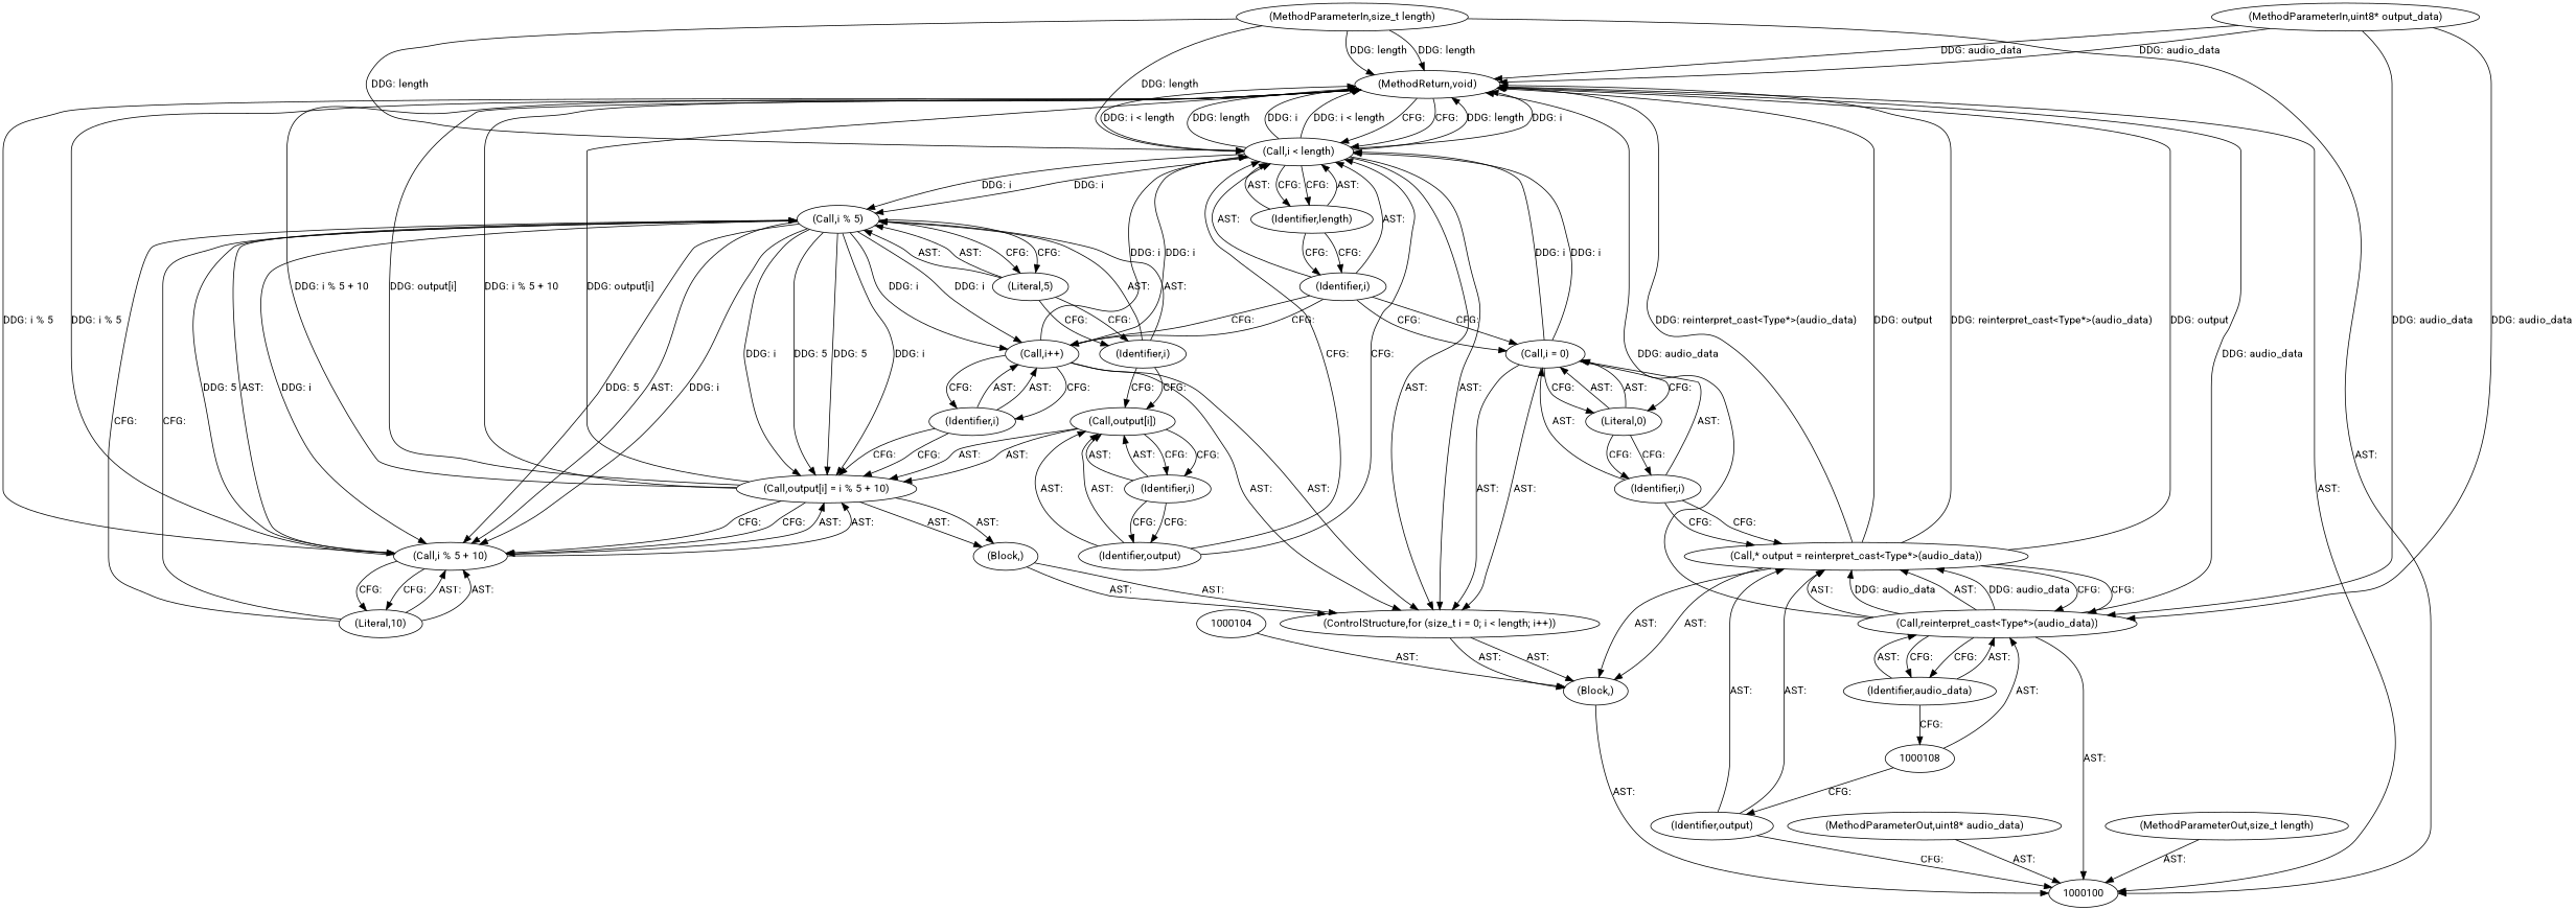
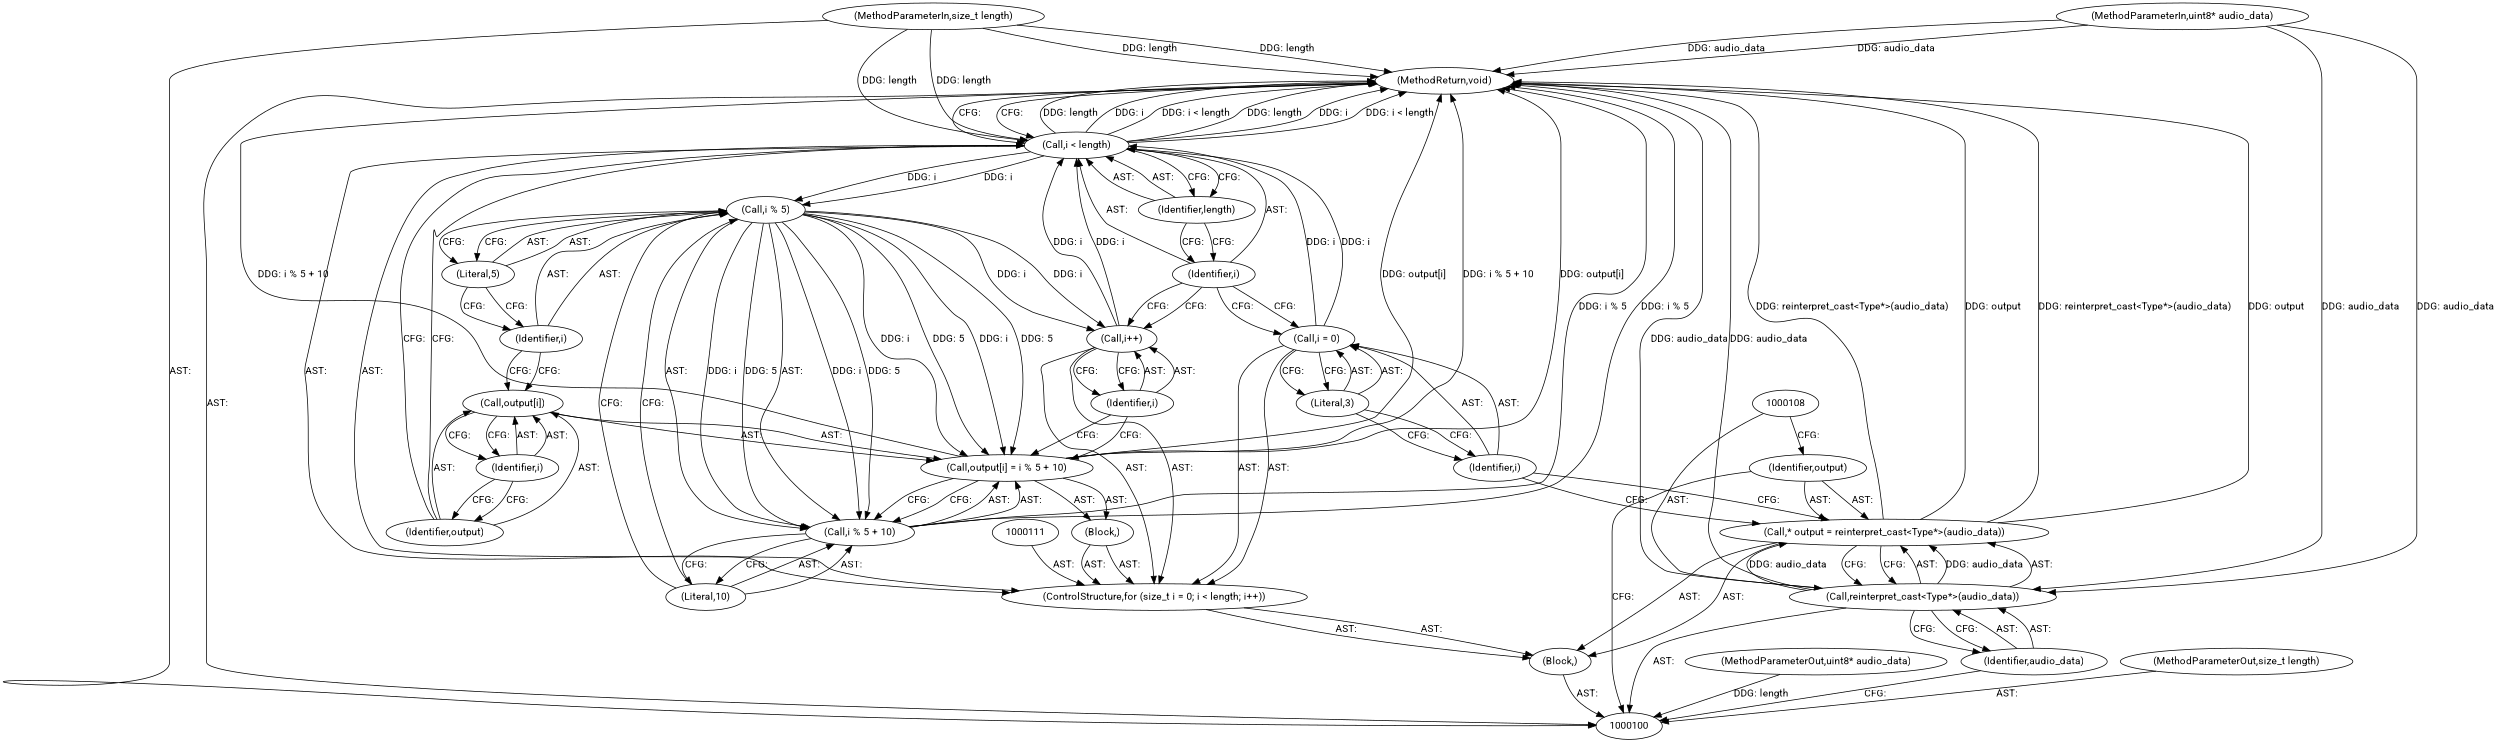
  digraph {
    fontname=Roboto
    node [fontname=Roboto]
    edge [fontname=Roboto]
    n1 [label="(MethodReturn,void)"]
    n2 [label="(Call,i < length)"]
    1000100
    n4 [label="(ControlStructure,for (size_t i = 0; i < length; i++))"]
    n5 [label="(Identifier,length)"]
    n6 [label="(Call,i % 5)"]
-   n7 [label="(MethodParameterIn,uint8* output_data)"]
+   n7 [label="(MethodParameterIn,uint8* audio_data)"]
    n8 [label="(Call,reinterpret_cast<Type*>(audio_data))"]
    n9 [label="(Call,* output = reinterpret_cast<Type*>(audio_data))"]
    n10 [label="(Identifier,audio_data)"]
    n11 [label="(MethodParameterOut,uint8* audio_data)"]
    n12 [label="(MethodParameterIn,size_t length)"]
    n13 [label="(MethodParameterOut,size_t length)"]
    n14 [label="(Block,)"]
    n15 [label="(Identifier,output)"]
    1000108
    n17 [label="(Call,i = 0)"]
-   n18 [label="(Literal,0)"]
+   n18 [label="(Literal,3)"]
    n19 [label="(Identifier,i)"]
    n20 [label="(Identifier,i)"]
    n21 [label="(Call,i++)"]
    n22 [label="(Call,output[i] = i % 5 + 10)"]
    n23 [label="(Call,i % 5 + 10)"]
    n24 [label="(Literal,5)"]
    n25 [label="(Identifier,i)"]
    n26 [label="(Block,)"]
    n27 [label="(Identifier,i)"]
    n28 [label="(Call,output[i])"]
    n29 [label="(Identifier,output)"]
    n30 [label="(Literal,10)"]
    n31 [label="(Identifier,i)"]
-   1000104
+   1000111
    n1 -> n2 [label="CFG: "]
    n1 -> n2 [label="CFG: "]
    n1 -> 1000100 [label="AST: "]
    n2 -> n1 [label="DDG: length"]
    n2 -> n1 [label="DDG: i"]
    n2 -> n1 [label="DDG: i < length"]
    n2 -> n1 [label="DDG: length"]
    n2 -> n1 [label="DDG: i"]
    n2 -> n1 [label="DDG: i < length"]
    n2 -> n4 [label="AST: "]
    n2 -> n4 [label="AST: "]
    n2 -> n5 [label="CFG: "]
    n2 -> n5 [label="CFG: "]
    n2 -> n6 [label="DDG: i"]
    n2 -> n6 [label="DDG: i"]
    n4 -> n14 [label="AST: "]
    n4 -> n14 [label="AST: "]
    n5 -> n2 [label="AST: "]
    n5 -> n2 [label="AST: "]
    n5 -> n20 [label="CFG: "]
    n5 -> n20 [label="CFG: "]
    n6 -> n21 [label="DDG: i"]
    n6 -> n21 [label="DDG: i"]
    n6 -> n22 [label="DDG: i"]
    n6 -> n22 [label="DDG: 5"]
    n6 -> n22 [label="DDG: i"]
    n6 -> n22 [label="DDG: 5"]
    n6 -> n23 [label="AST: "]
    n6 -> n23 [label="DDG: i"]
    n6 -> n23 [label="DDG: 5"]
    n6 -> n23 [label="AST: "]
    n6 -> n23 [label="DDG: i"]
    n6 -> n23 [label="DDG: 5"]
    n6 -> n24 [label="CFG: "]
    n6 -> n24 [label="CFG: "]
    n7 -> n1 [label="DDG: audio_data"]
    n7 -> n1 [label="DDG: audio_data"]
    n7 -> n8 [label="DDG: audio_data"]
    n7 -> n8 [label="DDG: audio_data"]
    n8 -> n1 [label="DDG: audio_data"]
    n8 -> n1 [label="DDG: audio_data"]
    n8 -> 1000100 [label="AST: "]
    n8 -> n9 [label="AST: "]
    n8 -> n9 [label="DDG: audio_data"]
    n8 -> n9 [label="AST: "]
    n8 -> n9 [label="DDG: audio_data"]
    n8 -> n10 [label="CFG: "]
    n8 -> n10 [label="CFG: "]
    n9 -> n1 [label="DDG: reinterpret_cast<Type*>(audio_data)"]
    n9 -> n1 [label="DDG: output"]
    n9 -> n1 [label="DDG: reinterpret_cast<Type*>(audio_data)"]
    n9 -> n1 [label="DDG: output"]
    n9 -> n8 [label="CFG: "]
    n9 -> n8 [label="CFG: "]
    n9 -> n14 [label="AST: "]
    n9 -> n14 [label="AST: "]
    n10 -> n8 [label="AST: "]
    n10 -> n8 [label="AST: "]
-   n10 -> 1000108 [label="CFG: "]
-   n11 -> 1000100 [label="AST: "]
+   n10 -> 1000100 [label="CFG: "]
+   n11 -> 1000100 [label="DDG: length"]
    n12 -> n1 [label="DDG: length"]
    n12 -> n1 [label="DDG: length"]
    n12 -> n2 [label="DDG: length"]
    n12 -> n2 [label="DDG: length"]
    n12 -> 1000100 [label="AST: "]
    n13 -> 1000100 [label="AST: "]
    n14 -> 1000100 [label="AST: "]
    n15 -> 1000100 [label="CFG: "]
    n15 -> n9 [label="AST: "]
    n15 -> n9 [label="AST: "]
    1000108 -> n8 [label="AST: "]
    1000108 -> n15 [label="CFG: "]
    n17 -> n2 [label="DDG: i"]
    n17 -> n2 [label="DDG: i"]
    n17 -> n4 [label="AST: "]
    n17 -> n4 [label="AST: "]
    n17 -> n18 [label="CFG: "]
    n17 -> n18 [label="CFG: "]
    n18 -> n17 [label="AST: "]
    n18 -> n17 [label="AST: "]
    n18 -> n19 [label="CFG: "]
    n18 -> n19 [label="CFG: "]
    n19 -> n9 [label="CFG: "]
    n19 -> n9 [label="CFG: "]
    n19 -> n17 [label="AST: "]
    n19 -> n17 [label="AST: "]
    n20 -> n2 [label="AST: "]
    n20 -> n2 [label="AST: "]
    n20 -> n17 [label="CFG: "]
    n20 -> n17 [label="CFG: "]
    n20 -> n21 [label="CFG: "]
    n20 -> n21 [label="CFG: "]
    n21 -> n2 [label="DDG: i"]
    n21 -> n2 [label="DDG: i"]
    n21 -> n4 [label="AST: "]
    n21 -> n4 [label="AST: "]
    n21 -> n25 [label="CFG: "]
    n21 -> n25 [label="CFG: "]
    n22 -> n1 [label="DDG: i % 5 + 10"]
    n22 -> n1 [label="DDG: output[i]"]
    n22 -> n1 [label="DDG: i % 5 + 10"]
    n22 -> n1 [label="DDG: output[i]"]
    n22 -> n23 [label="CFG: "]
    n22 -> n23 [label="CFG: "]
    n22 -> n26 [label="AST: "]
    n22 -> n26 [label="AST: "]
    n23 -> n1 [label="DDG: i % 5"]
    n23 -> n1 [label="DDG: i % 5"]
    n23 -> n22 [label="AST: "]
    n23 -> n22 [label="AST: "]
    n23 -> n30 [label="CFG: "]
    n23 -> n30 [label="CFG: "]
    n24 -> n6 [label="AST: "]
    n24 -> n6 [label="AST: "]
    n24 -> n31 [label="CFG: "]
    n24 -> n31 [label="CFG: "]
    n25 -> n21 [label="AST: "]
    n25 -> n21 [label="AST: "]
    n25 -> n22 [label="CFG: "]
    n25 -> n22 [label="CFG: "]
    n26 -> n4 [label="AST: "]
    n26 -> n4 [label="AST: "]
    n27 -> n28 [label="AST: "]
    n27 -> n28 [label="AST: "]
    n27 -> n29 [label="CFG: "]
    n27 -> n29 [label="CFG: "]
    n28 -> n22 [label="AST: "]
    n28 -> n22 [label="AST: "]
    n28 -> n27 [label="CFG: "]
    n28 -> n27 [label="CFG: "]
    n29 -> n2 [label="CFG: "]
    n29 -> n2 [label="CFG: "]
    n29 -> n28 [label="AST: "]
    n29 -> n28 [label="AST: "]
    n30 -> n6 [label="CFG: "]
    n30 -> n6 [label="CFG: "]
    n30 -> n23 [label="AST: "]
    n30 -> n23 [label="AST: "]
    n31 -> n6 [label="AST: "]
    n31 -> n6 [label="AST: "]
    n31 -> n28 [label="CFG: "]
    n31 -> n28 [label="CFG: "]
-   1000104 -> n14 [label="AST: "]
+   1000111 -> n4 [label="AST: "]
  }
